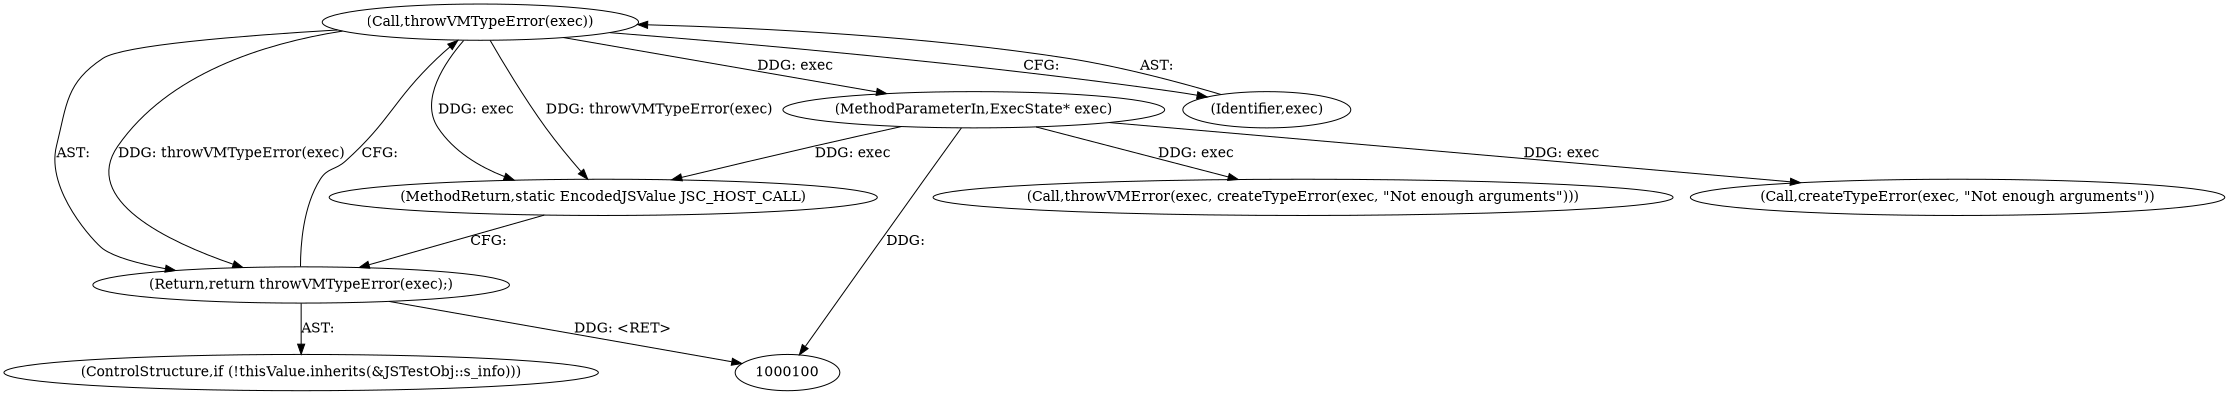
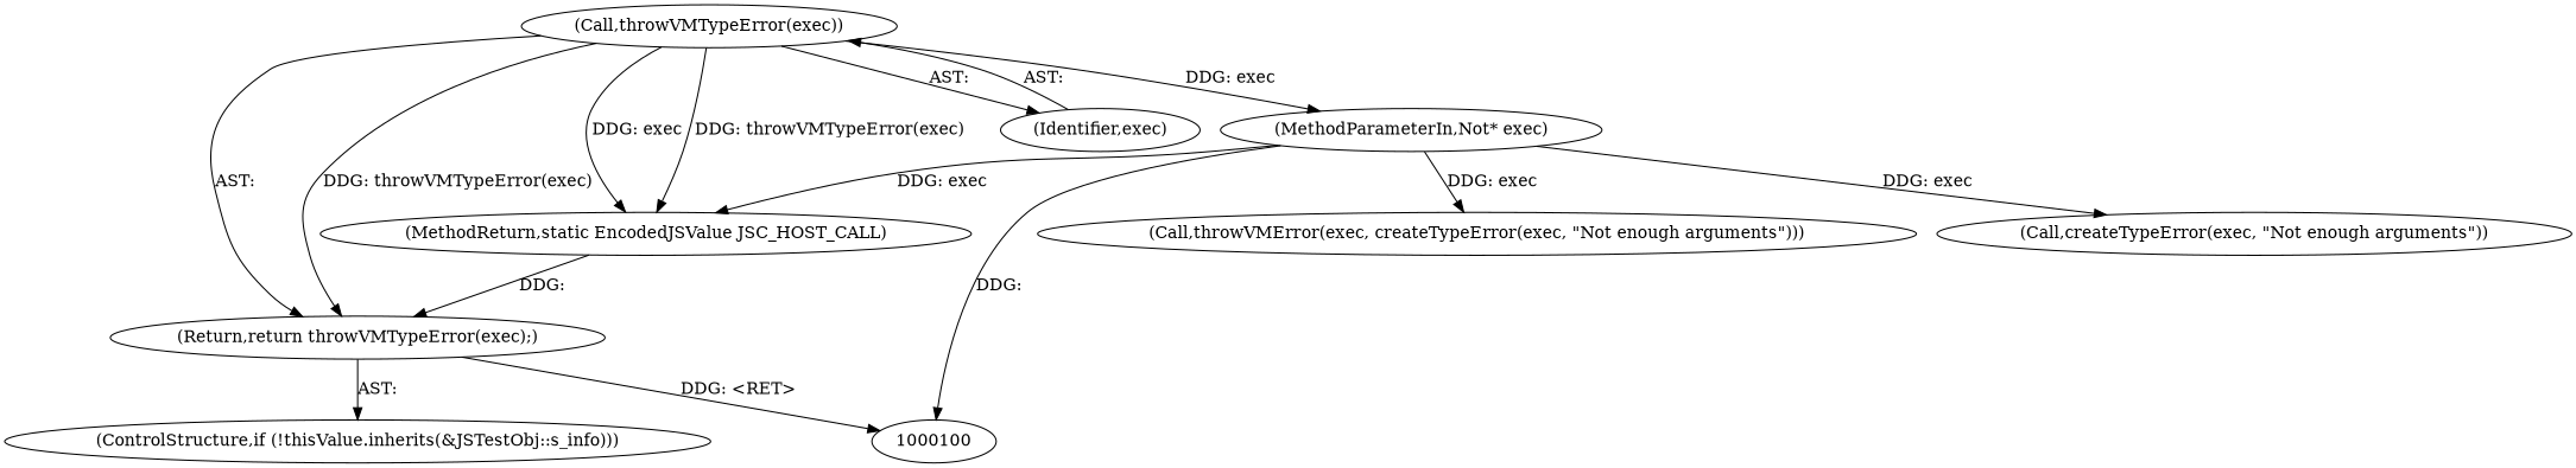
  digraph {
    n1 [label="(Call,throwVMTypeError(exec))"]
    n2 [label="(Return,return throwVMTypeError(exec);)"]
    n3 [label="(MethodReturn,static EncodedJSValue JSC_HOST_CALL)"]
    n4 [label="(Identifier,exec)"]
-   n5 [label="(MethodParameterIn,ExecState* exec)"]
+   n5 [label="(MethodParameterIn,Not* exec)"]
    1000100
    n7 [label="(ControlStructure,if (!thisValue.inherits(&JSTestObj::s_info)))"]
    n8 [label="(Call,throwVMError(exec, createTypeError(exec, \"Not enough arguments\")))"]
    n9 [label="(Call,createTypeError(exec, \"Not enough arguments\"))"]
    n1 -> n2 [label="AST: "]
    n1 -> n2 [label="DDG: throwVMTypeError(exec)"]
    n1 -> n3 [label="DDG: exec"]
    n1 -> n3 [label="DDG: throwVMTypeError(exec)"]
-   n1 -> n4 [label="CFG: "]
+   n1 -> n4 [label="AST: "]
    n1 -> n5 [label="DDG: exec"]
-   n2 -> n1 [label="CFG: "]
    n2 -> 1000100 [label="DDG: <RET>"]
    n2 -> n7 [label="AST: "]
-   n3 -> n2 [label="CFG: "]
+   n3 -> n2 [label="DDG: "]
    n4 -> n1 [label="AST: "]
    n5 -> n3 [label="DDG: exec"]
    n5 -> 1000100 [label="DDG: "]
    n5 -> n8 [label="DDG: exec"]
    n5 -> n9 [label="DDG: exec"]
  }
